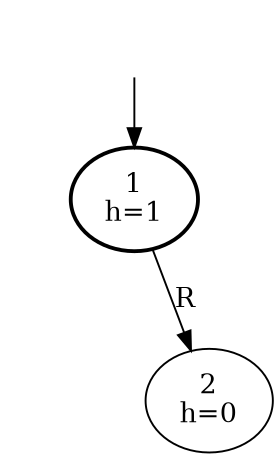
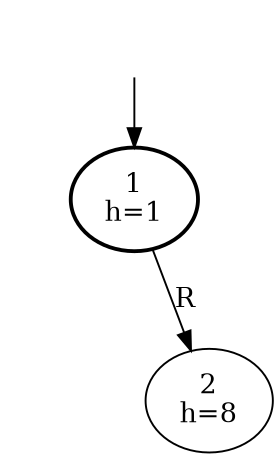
  digraph {
    DUMMY [style=invis]
    n2 [label="1\nh=1" penwidth=2]
    L_1 [style=invis]
-   n4 [label="2\nh=0"]
+   n4 [label="2\nh=8"]
    DUMMY -> n2
    n2 -> L_1 [style=invis]
    n2 -> n4 [label=R]
  }
